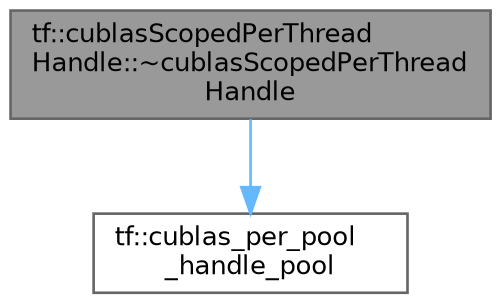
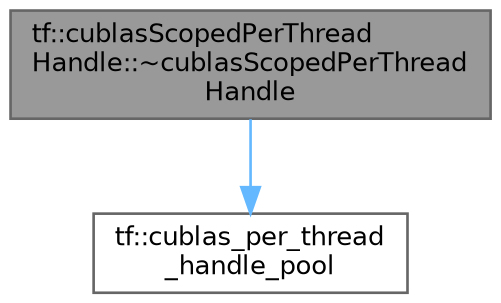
  digraph {
    rankdir=TB
    node [fontname=Helvetica fontsize=10 shape=box style=filled]
    n1 [color=gray40 fillcolor=grey60 fontcolor=black height=0.2 label="tf::cublasScopedPerThread\lHandle::~cublasScopedPerThread\lHandle" width=0.4]
-   n2 [color=grey40 fillcolor=white height=0.2 label="tf::cublas_per_pool\l_handle_pool" width=0.4]
+   n2 [color=grey40 fillcolor=white height=0.2 label="tf::cublas_per_thread\l_handle_pool" width=0.4]
    n1 -> n2 [color=steelblue1 fontname=Helvetica fontsize=10 labelfontname=Helvetica labelfontsize=10 style=solid]
  }
